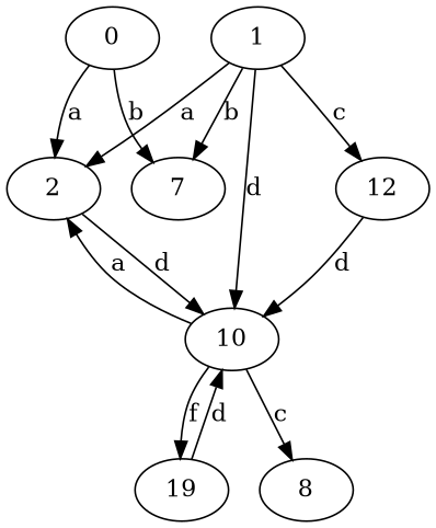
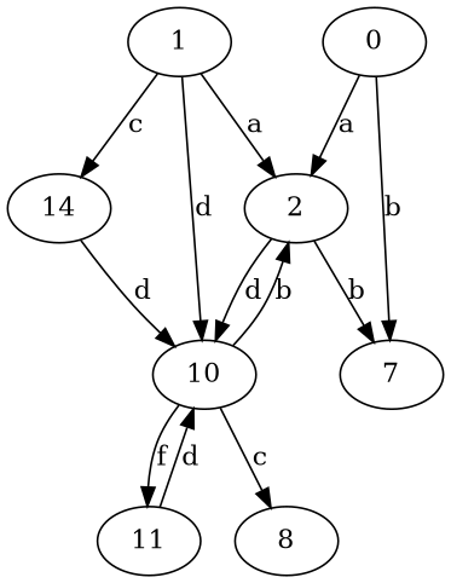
  strict digraph {
    n1 [label=7]
    2
    10
-   11 [label=19]
+   11
    8
    0
-   12
+   12 [label=14]
    1
-   1 -> n1 [label=b]
+   2 -> n1 [label=b]
    2 -> 10 [label=d]
-   10 -> 2 [label=a]
+   10 -> 2 [label=b]
    10 -> 11 [label=f]
    10 -> 8 [label=c]
    11 -> 10 [label=d]
    0 -> n1 [label=b]
    0 -> 2 [label=a]
    12 -> 10 [label=d]
    1 -> 2 [label=a]
    1 -> 10 [label=d]
    1 -> 12 [label=c]
  }
